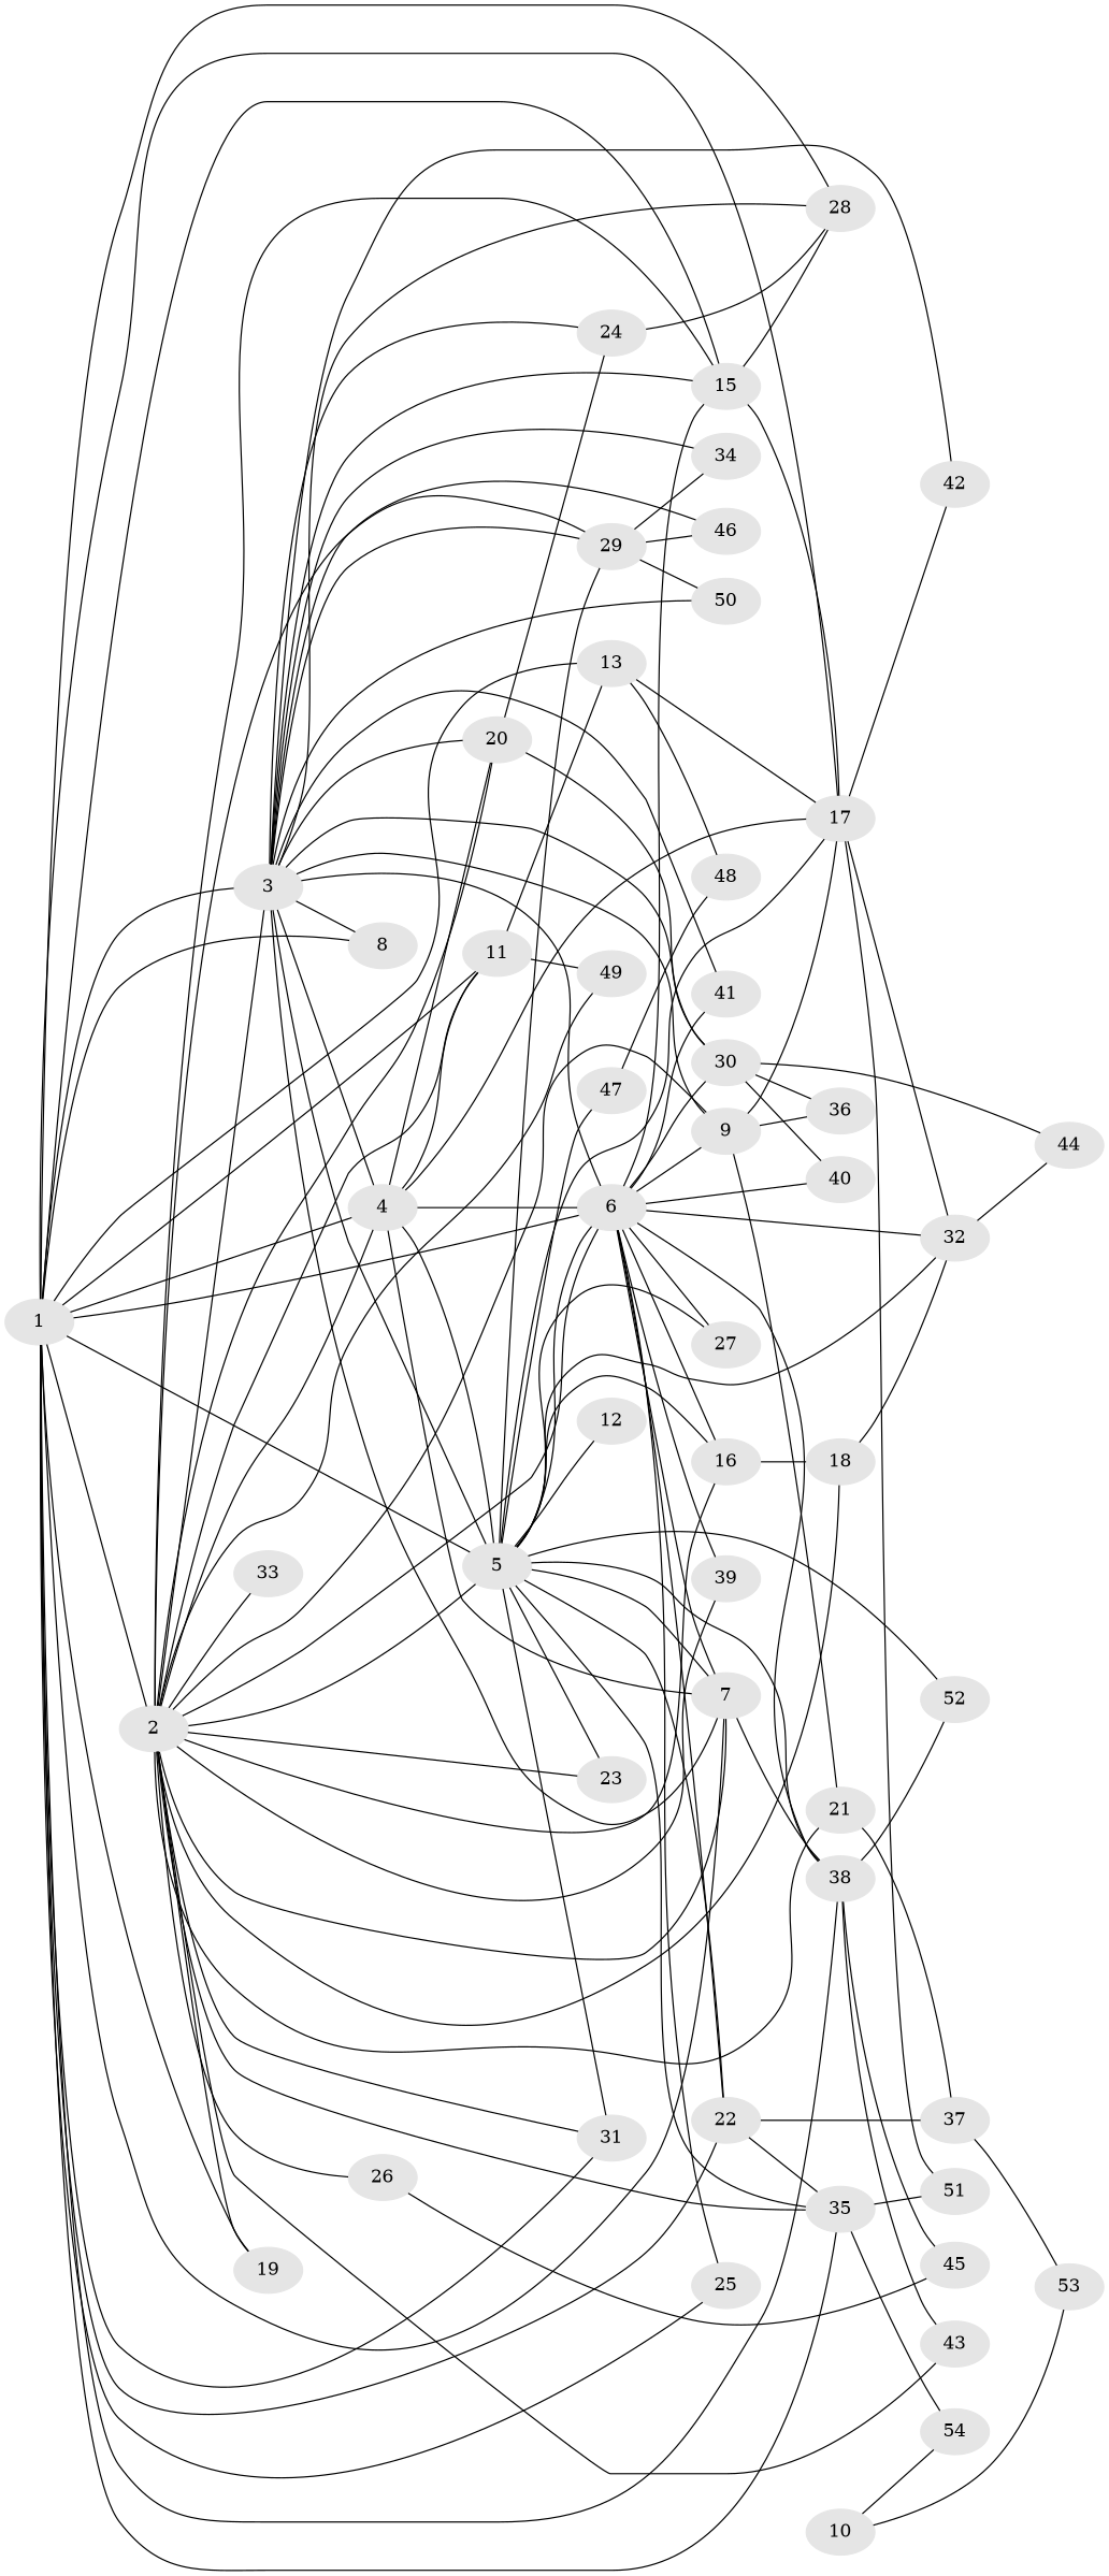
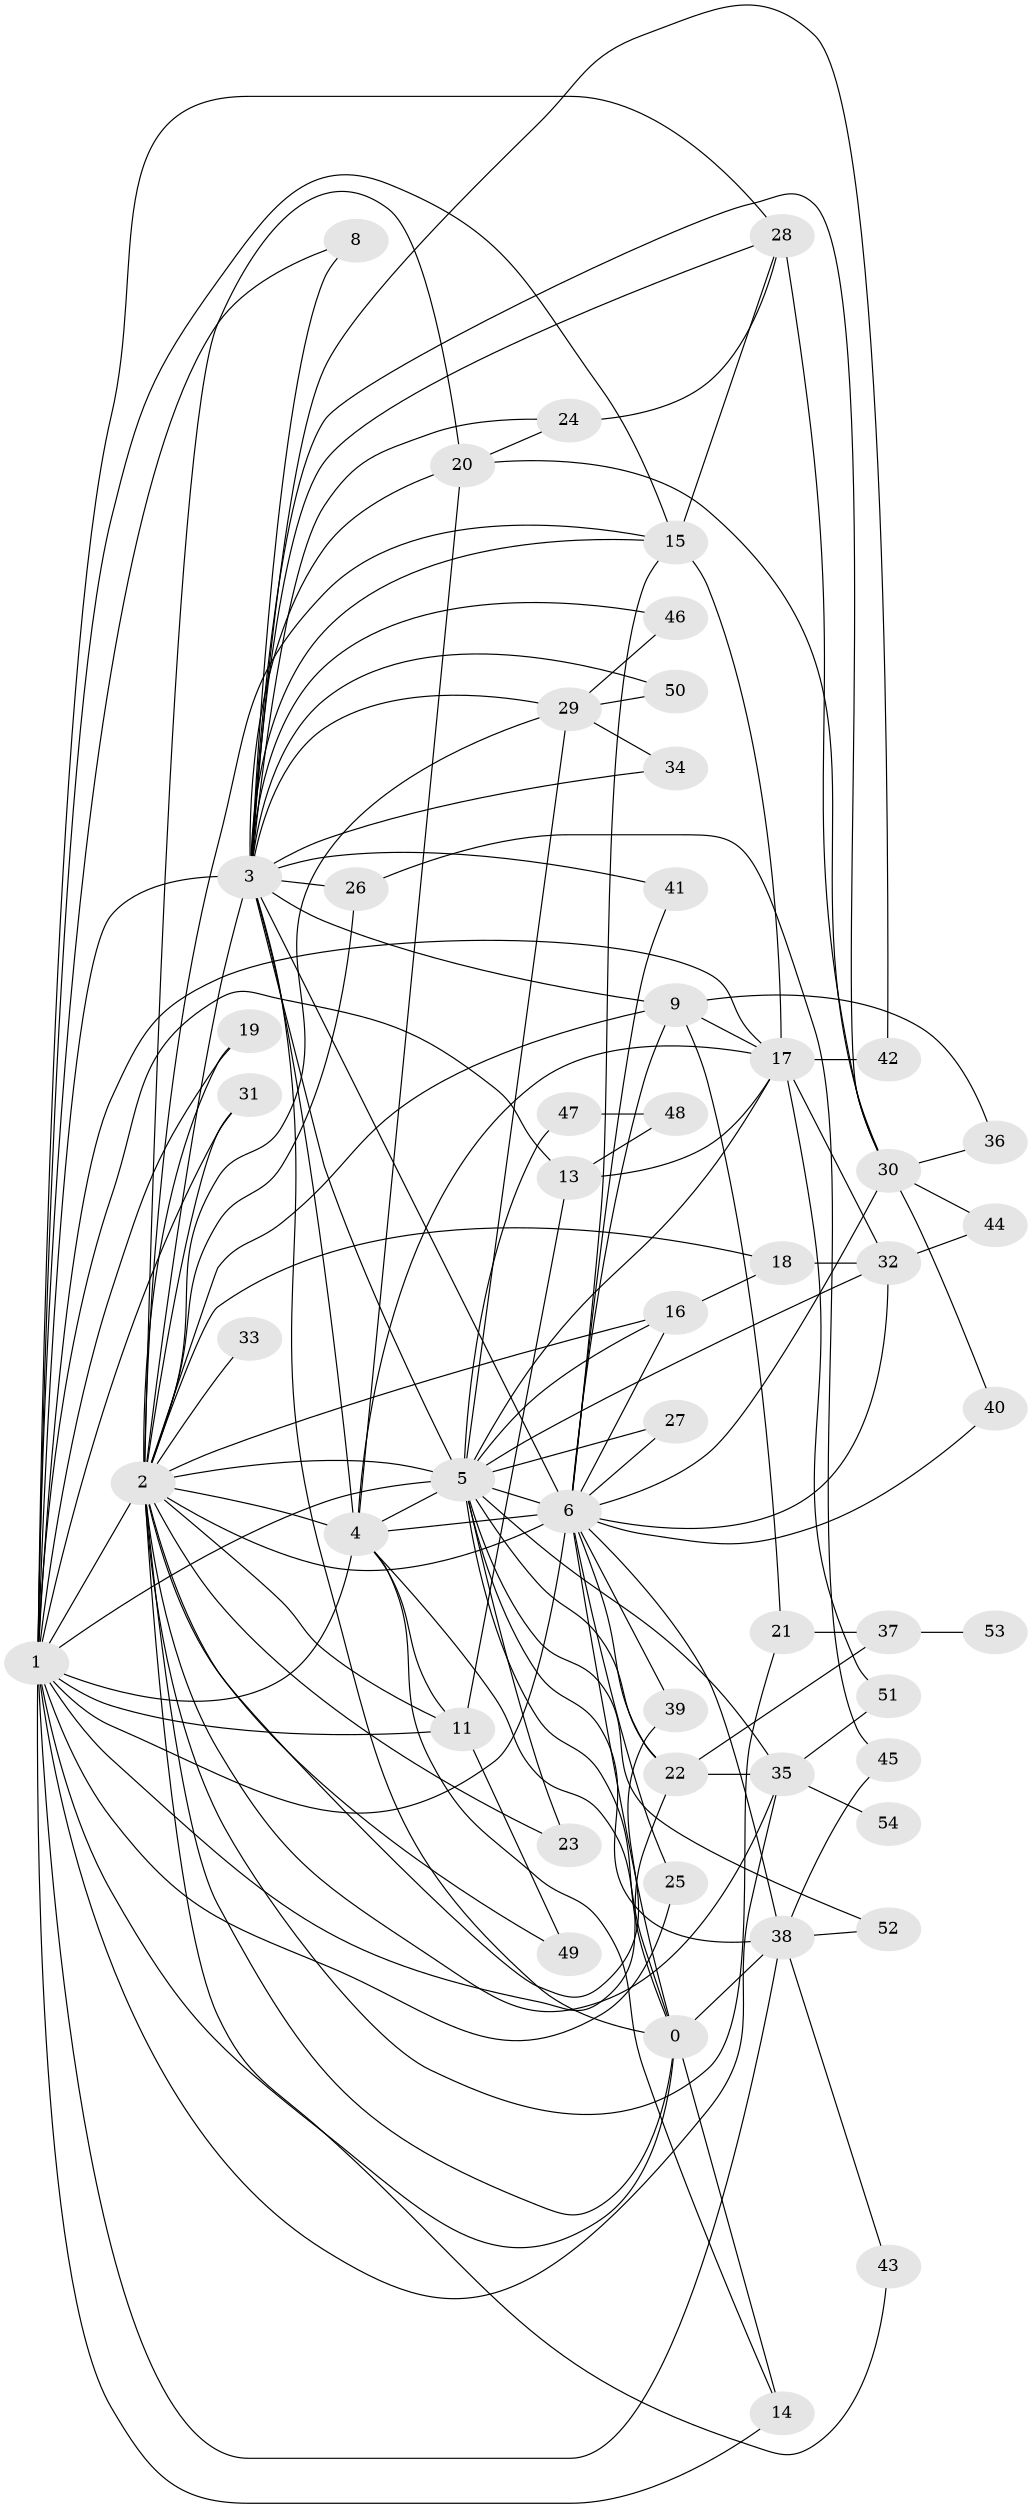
  graph {
    rankdir=LR
    node [color=gray90 style=filled]
    edge [weight=1.0]
    1
    2
    3
    4
    5
    6
-   7
+   7 [label=0]
    8
    11
    13
+   14
    15
    17
    19
    22
    25
    28
    31
    35
    38
    9
    16
    18
    20
    21
    23
    26
    29
    33
    39
    43
    49
    24
    30
    34
    41
    42
    46
    50
-   12
    27
    32
    47
    52
    40
    48
    51
    37
    54
    45
    36
-   10
    53
    44
    1 -- 2 [weight=2.0]
    1 -- 3 [weight=4.0]
    1 -- 4 [weight=2.0]
    1 -- 5 [weight=2.0]
    1 -- 6 [weight=4.0]
    1 -- 7 [weight=2.0]
    1 -- 8
    1 -- 11
    1 -- 13
+   1 -- 14
    1 -- 15
    1 -- 17
    1 -- 19
    1 -- 22
    1 -- 25
    1 -- 28 [weight=4.0]
    1 -- 31
    1 -- 35
    1 -- 38 [weight=2.0]
    2 -- 3 [weight=2.0]
    2 -- 4
    2 -- 5 [weight=2.0]
    2 -- 6 [weight=2.0]
    2 -- 7 [weight=2.0]
    2 -- 11
    2 -- 15
    2 -- 19
    2 -- 31
    2 -- 35
    2 -- 9
    2 -- 16
    2 -- 18
    2 -- 20
    2 -- 21
    2 -- 23
    2 -- 26
    2 -- 29
    2 -- 33
    2 -- 39 [weight=2.0]
    2 -- 43
    2 -- 49
    3 -- 4 [weight=2.0]
    3 -- 5 [weight=3.0]
    3 -- 6 [weight=4.0]
    3 -- 7 [weight=2.0]
    3 -- 8
    3 -- 15
    3 -- 28
    3 -- 9
    3 -- 20 [weight=2.0]
+   3 -- 26 [weight=2.0]
    3 -- 29 [weight=2.0]
    3 -- 24
    3 -- 30
    3 -- 34
    3 -- 41
    3 -- 42
    3 -- 46
    3 -- 50
    4 -- 5 [weight=2.0]
    4 -- 6 [weight=4.0]
    4 -- 7 [weight=2.0]
    4 -- 11 [weight=2.0]
+   4 -- 14
    4 -- 17 [weight=7.0]
    4 -- 20
    5 -- 6 [weight=2.0]
    5 -- 7 [weight=9.0]
    5 -- 17 [weight=2.0]
    5 -- 22
-   5 -- 31
    5 -- 35
    5 -- 38 [weight=2.0]
    5 -- 16 [weight=3.0]
    5 -- 23
    5 -- 29
-   5 -- 12
    5 -- 27
    5 -- 32
    5 -- 47
    5 -- 52
    6 -- 7 [weight=2.0]
    6 -- 15
    6 -- 22
    6 -- 25 [weight=2.0]
    6 -- 38
    6 -- 9
    6 -- 16
    6 -- 39
    6 -- 30 [weight=2.0]
    6 -- 41
    6 -- 27
    6 -- 32
    6 -- 40
+   7 -- 14
    7 -- 38
    11 -- 13
    11 -- 49
    13 -- 17
    13 -- 48
    15 -- 17
    15 -- 28
    17 -- 42
    17 -- 32
    17 -- 51
    22 -- 35
    22 -- 37
+   28 -- 30
    35 -- 51
    35 -- 54
    38 -- 43
    38 -- 52
    38 -- 45
    9 -- 17
    9 -- 21
    9 -- 36
    16 -- 18
    18 -- 32
    20 -- 24 [weight=2.0]
    20 -- 30
    21 -- 37
    26 -- 45
    29 -- 34
    29 -- 46
    29 -- 50
    24 -- 28
    30 -- 40
    30 -- 36
    30 -- 44
    32 -- 44
    47 -- 48
    37 -- 53
-   10 -- 54
-   10 -- 53
  }
